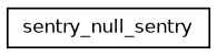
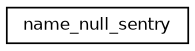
  digraph {
    rankdir=LR
-   n1 [color=black fillcolor=white fontname=Helvetica fontsize=10 height=0.2 label=sentry_null_sentry shape=record style=filled width=0.4]
+   n1 [color=black fillcolor=white fontname=Helvetica fontsize=10 height=0.2 label=name_null_sentry shape=record style=filled width=0.4]
  }
